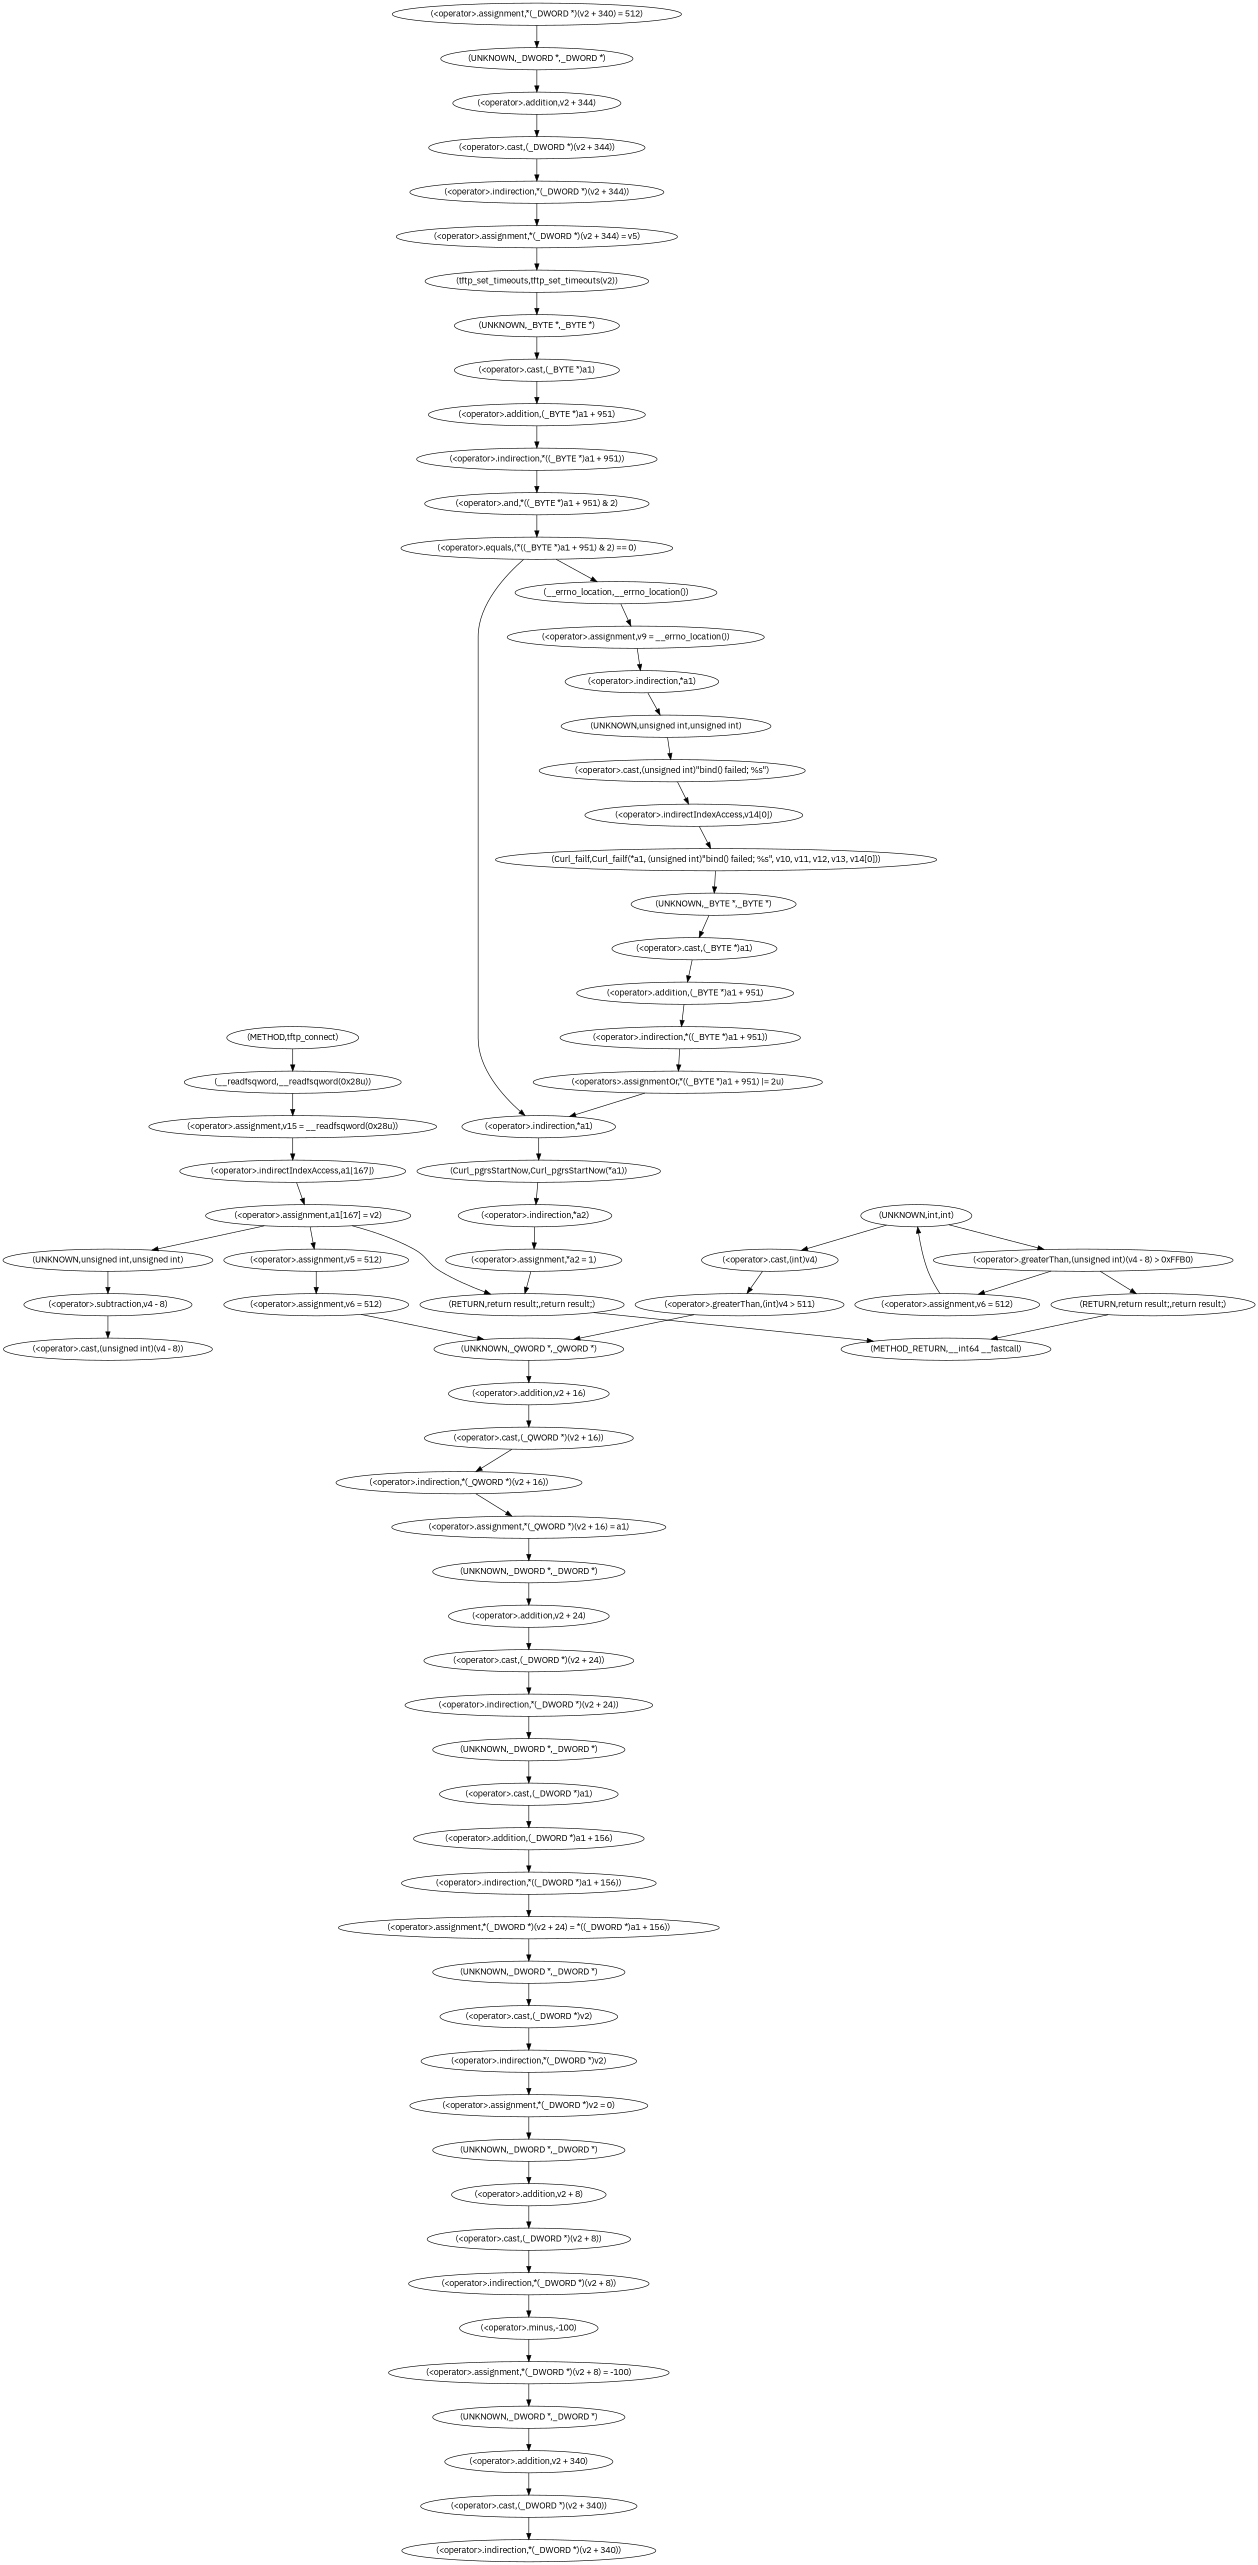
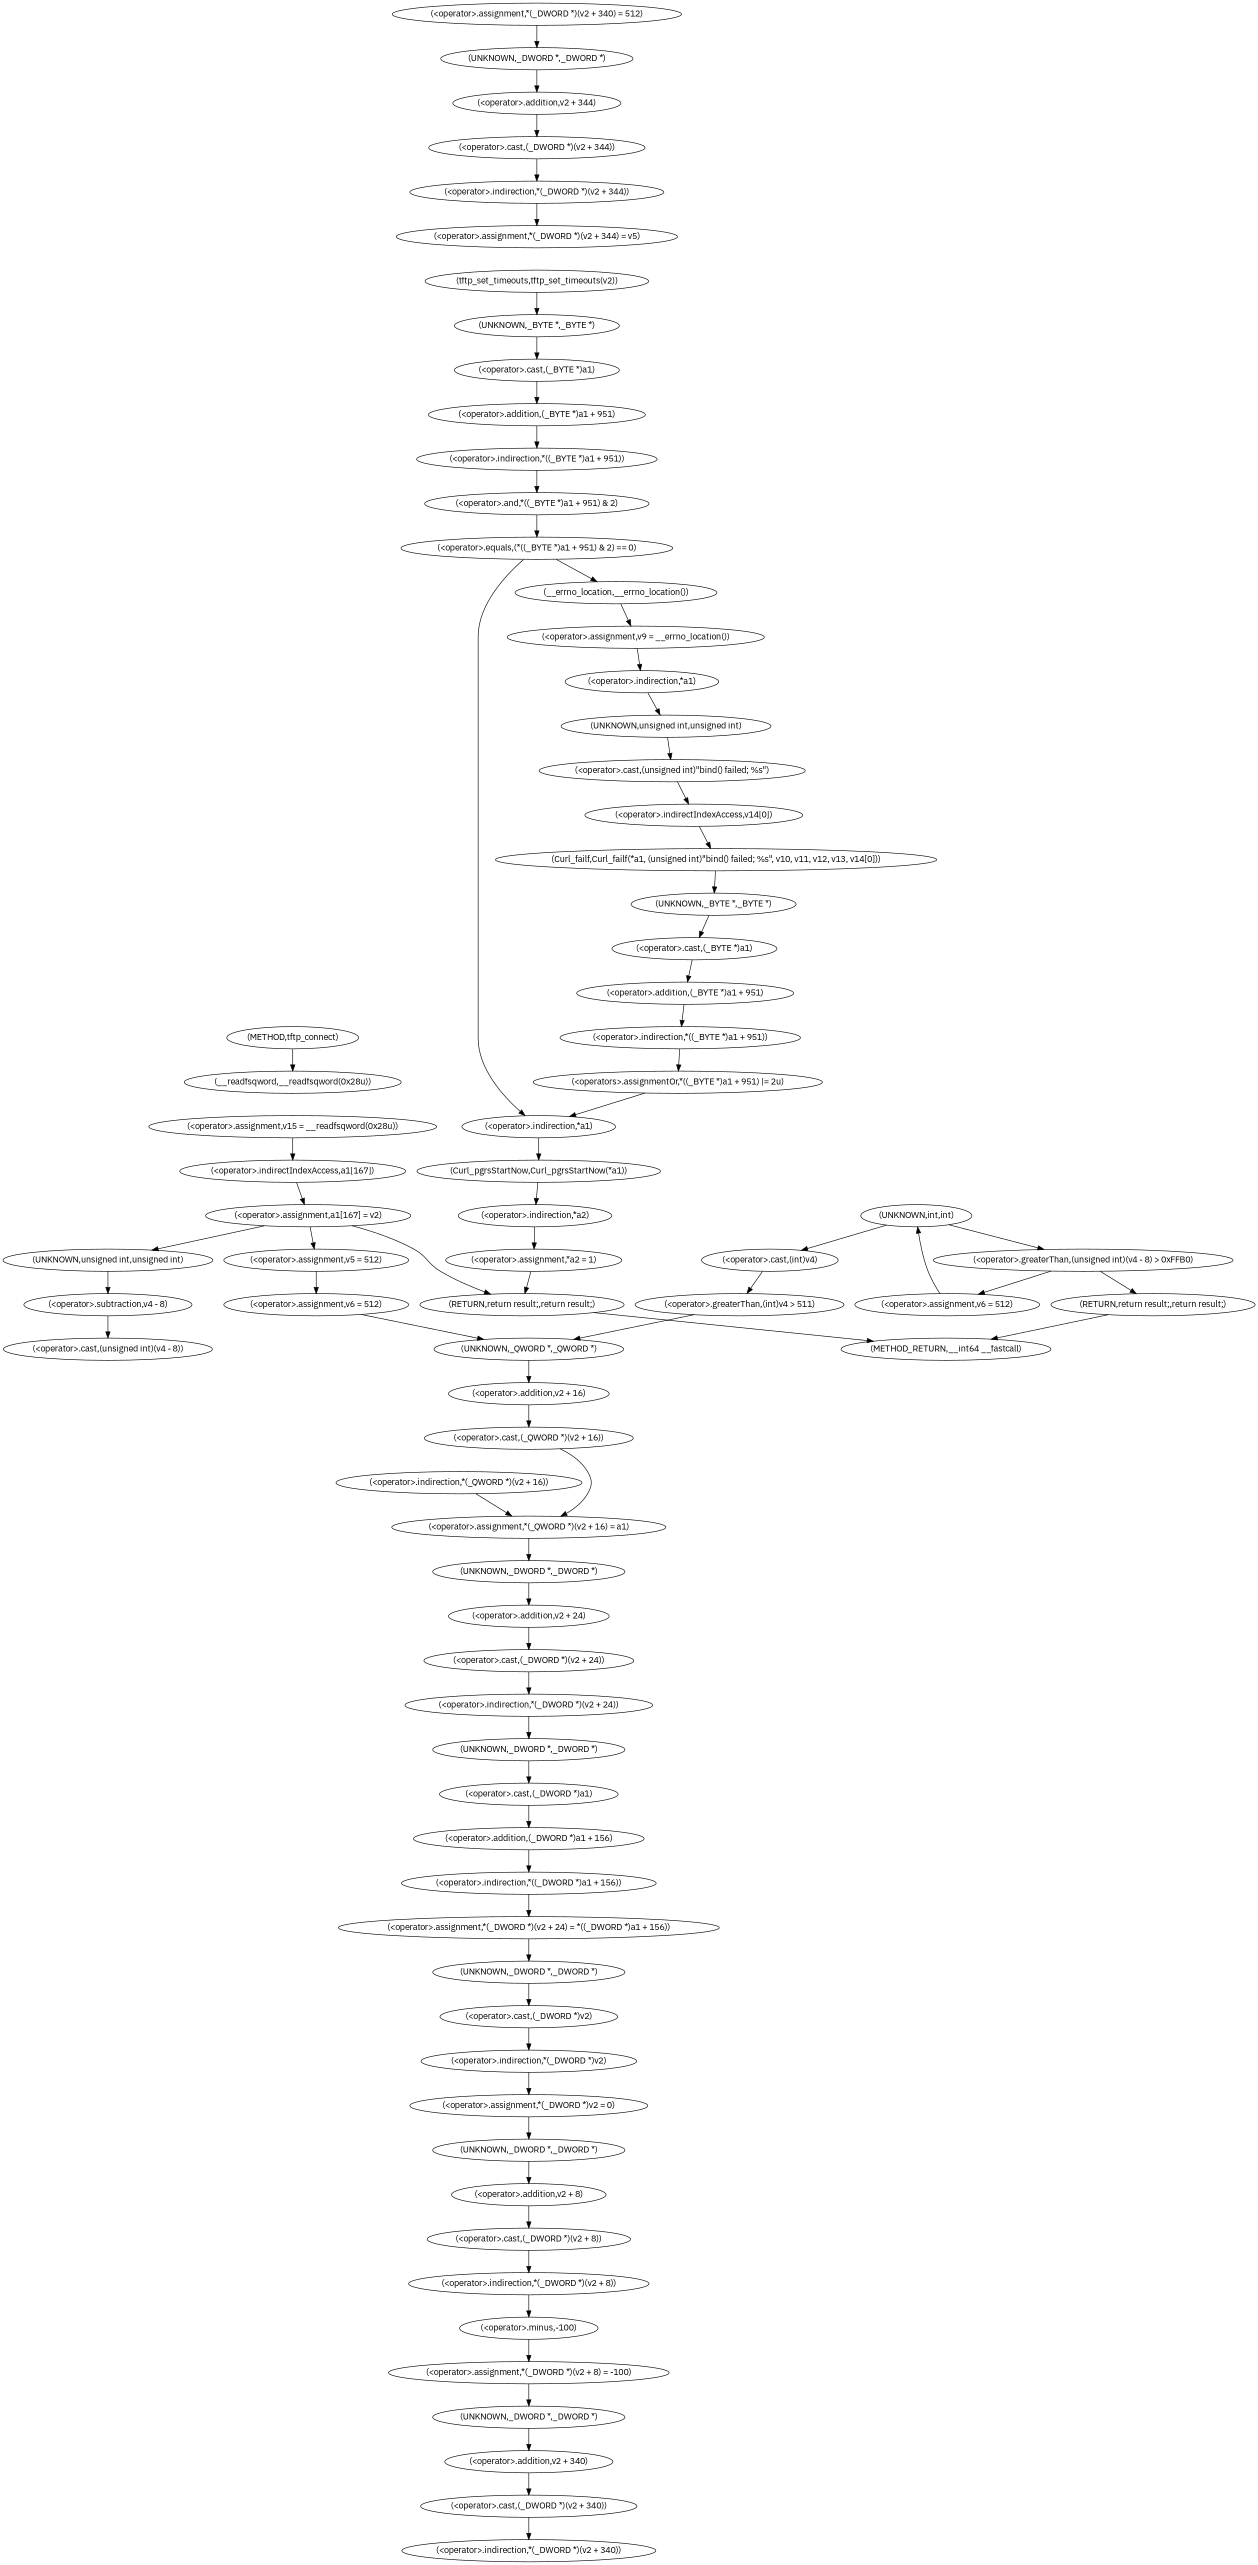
  digraph {
    fontname="IBM Plex Sans"
    node [fontname="IBM Plex Sans"]
    edge [fontname="IBM Plex Sans"]
    n1 [label="(<operator>.assignment,v15 = __readfsqword(0x28u))"]
    n2 [label="(<operator>.indirectIndexAccess,a1[167])"]
    n3 [label="(<operator>.assignment,a1[167] = v2)"]
    n4 [label="(__readfsqword,__readfsqword(0x28u))"]
    n5 [label="(UNKNOWN,unsigned int,unsigned int)"]
    n6 [label="(<operator>.assignment,v5 = 512)"]
    n7 [label="(RETURN,return result;,return result;)"]
    n8 [label="(<operator>.subtraction,v4 - 8)"]
    n9 [label="(<operator>.assignment,v6 = 512)"]
    n10 [label="(METHOD_RETURN,__int64 __fastcall)"]
    n11 [label="(<operator>.greaterThan,(unsigned int)(v4 - 8) > 0xFFB0)"]
    n12 [label="(RETURN,return result;,return result;)"]
    n13 [label="(<operator>.assignment,v6 = 512)"]
    n14 [label="(UNKNOWN,int,int)"]
    n15 [label="(<operator>.cast,(unsigned int)(v4 - 8))"]
    n16 [label="(<operator>.cast,(int)v4)"]
    n17 [label="(<operator>.greaterThan,(int)v4 > 511)"]
    n18 [label="(UNKNOWN,_QWORD *,_QWORD *)"]
    n19 [label="(<operator>.addition,v2 + 16)"]
    n20 [label="(<operator>.assignment,*(_QWORD *)(v2 + 16) = a1)"]
    n21 [label="(UNKNOWN,_DWORD *,_DWORD *)"]
    n22 [label="(<operator>.addition,v2 + 24)"]
    n23 [label="(<operator>.indirection,*(_QWORD *)(v2 + 16))"]
    n24 [label="(<operator>.cast,(_QWORD *)(v2 + 16))"]
    n25 [label="(<operator>.assignment,*(_DWORD *)(v2 + 24) = *((_DWORD *)a1 + 156))"]
    n26 [label="(UNKNOWN,_DWORD *,_DWORD *)"]
    n27 [label="(<operator>.cast,(_DWORD *)v2)"]
    n28 [label="(<operator>.indirection,*(_DWORD *)(v2 + 24))"]
    n29 [label="(UNKNOWN,_DWORD *,_DWORD *)"]
    n30 [label="(<operator>.cast,(_DWORD *)a1)"]
    n31 [label="(<operator>.cast,(_DWORD *)(v2 + 24))"]
    n32 [label="(<operator>.indirection,*((_DWORD *)a1 + 156))"]
    n33 [label="(<operator>.addition,(_DWORD *)a1 + 156)"]
    n34 [label="(<operator>.assignment,*(_DWORD *)v2 = 0)"]
    n35 [label="(UNKNOWN,_DWORD *,_DWORD *)"]
    n36 [label="(<operator>.addition,v2 + 8)"]
    n37 [label="(<operator>.indirection,*(_DWORD *)v2)"]
    n38 [label="(<operator>.assignment,*(_DWORD *)(v2 + 8) = -100)"]
    n39 [label="(UNKNOWN,_DWORD *,_DWORD *)"]
    n40 [label="(<operator>.addition,v2 + 340)"]
    n41 [label="(<operator>.indirection,*(_DWORD *)(v2 + 8))"]
    n42 [label="(<operator>.minus,-100)"]
    n43 [label="(<operator>.cast,(_DWORD *)(v2 + 8))"]
    n44 [label="(<operator>.assignment,*(_DWORD *)(v2 + 340) = 512)"]
    n45 [label="(UNKNOWN,_DWORD *,_DWORD *)"]
    n46 [label="(<operator>.addition,v2 + 344)"]
    n47 [label="(<operator>.indirection,*(_DWORD *)(v2 + 340))"]
    n48 [label="(<operator>.cast,(_DWORD *)(v2 + 340))"]
    n49 [label="(<operator>.assignment,*(_DWORD *)(v2 + 344) = v5)"]
    n50 [label="(tftp_set_timeouts,tftp_set_timeouts(v2))"]
    n51 [label="(UNKNOWN,_BYTE *,_BYTE *)"]
    n52 [label="(<operator>.indirection,*(_DWORD *)(v2 + 344))"]
    n53 [label="(<operator>.cast,(_DWORD *)(v2 + 344))"]
    n54 [label="(<operator>.cast,(_BYTE *)a1)"]
    n55 [label="(<operator>.equals,(*((_BYTE *)a1 + 951) & 2) == 0)"]
    n56 [label="(__errno_location,__errno_location())"]
    n57 [label="(<operator>.indirection,*a1)"]
    n58 [label="(<operator>.assignment,v9 = __errno_location())"]
    n59 [label="(Curl_pgrsStartNow,Curl_pgrsStartNow(*a1))"]
    n60 [label="(<operator>.and,*((_BYTE *)a1 + 951) & 2)"]
    n61 [label="(<operator>.indirection,*((_BYTE *)a1 + 951))"]
    n62 [label="(<operator>.addition,(_BYTE *)a1 + 951)"]
    n63 [label="(<operator>.indirection,*a1)"]
    n64 [label="(UNKNOWN,unsigned int,unsigned int)"]
    n65 [label="(Curl_failf,Curl_failf(*a1, (unsigned int)\"bind() failed; %s\", v10, v11, v12, v13, v14[0]))"]
    n66 [label="(UNKNOWN,_BYTE *,_BYTE *)"]
    n67 [label="(<operator>.cast,(_BYTE *)a1)"]
    n68 [label="(<operator>.cast,(unsigned int)\"bind() failed; %s\")"]
    n69 [label="(<operator>.indirectIndexAccess,v14[0])"]
    n70 [label="(<operators>.assignmentOr,*((_BYTE *)a1 + 951) |= 2u)"]
    n71 [label="(<operator>.indirection,*((_BYTE *)a1 + 951))"]
    n72 [label="(<operator>.addition,(_BYTE *)a1 + 951)"]
    n73 [label="(<operator>.indirection,*a2)"]
    n74 [label="(<operator>.assignment,*a2 = 1)"]
    n75 [label="(METHOD,tftp_connect)"]
    n1 -> n2
    n2 -> n3
    n3 -> n5
    n3 -> n6
    n3 -> n7
-   n4 -> n1
    n5 -> n8
    n6 -> n9
    n7 -> n10
    n8 -> n15
    n9 -> n18
    n11 -> n12
    n11 -> n13
    n12 -> n10
    n13 -> n14
    n14 -> n11
    n14 -> n16
    n16 -> n17
    n17 -> n18
    n18 -> n19
    n19 -> n24
    n20 -> n21
    n21 -> n22
    n22 -> n31
    n23 -> n20
-   n24 -> n23
+   n24 -> n20
    n25 -> n26
    n26 -> n27
    n27 -> n37
    n28 -> n29
    n29 -> n30
    n30 -> n33
    n31 -> n28
    n32 -> n25
    n33 -> n32
    n34 -> n35
    n35 -> n36
    n36 -> n43
    n37 -> n34
    n38 -> n39
    n39 -> n40
    n40 -> n48
    n41 -> n42
    n42 -> n38
    n43 -> n41
    n44 -> n45
    n45 -> n46
    n46 -> n53
    n48 -> n47
-   n49 -> n50
    n50 -> n51
    n51 -> n54
    n52 -> n49
    n53 -> n52
    n54 -> n62
    n55 -> n56
    n55 -> n57
    n56 -> n58
    n57 -> n59
    n58 -> n63
    n59 -> n73
    n60 -> n55
    n61 -> n60
    n62 -> n61
    n63 -> n64
    n64 -> n68
    n65 -> n66
    n66 -> n67
    n67 -> n72
    n68 -> n69
    n69 -> n65
    n70 -> n57
    n71 -> n70
    n72 -> n71
    n73 -> n74
    n74 -> n7
    n75 -> n4
  }
